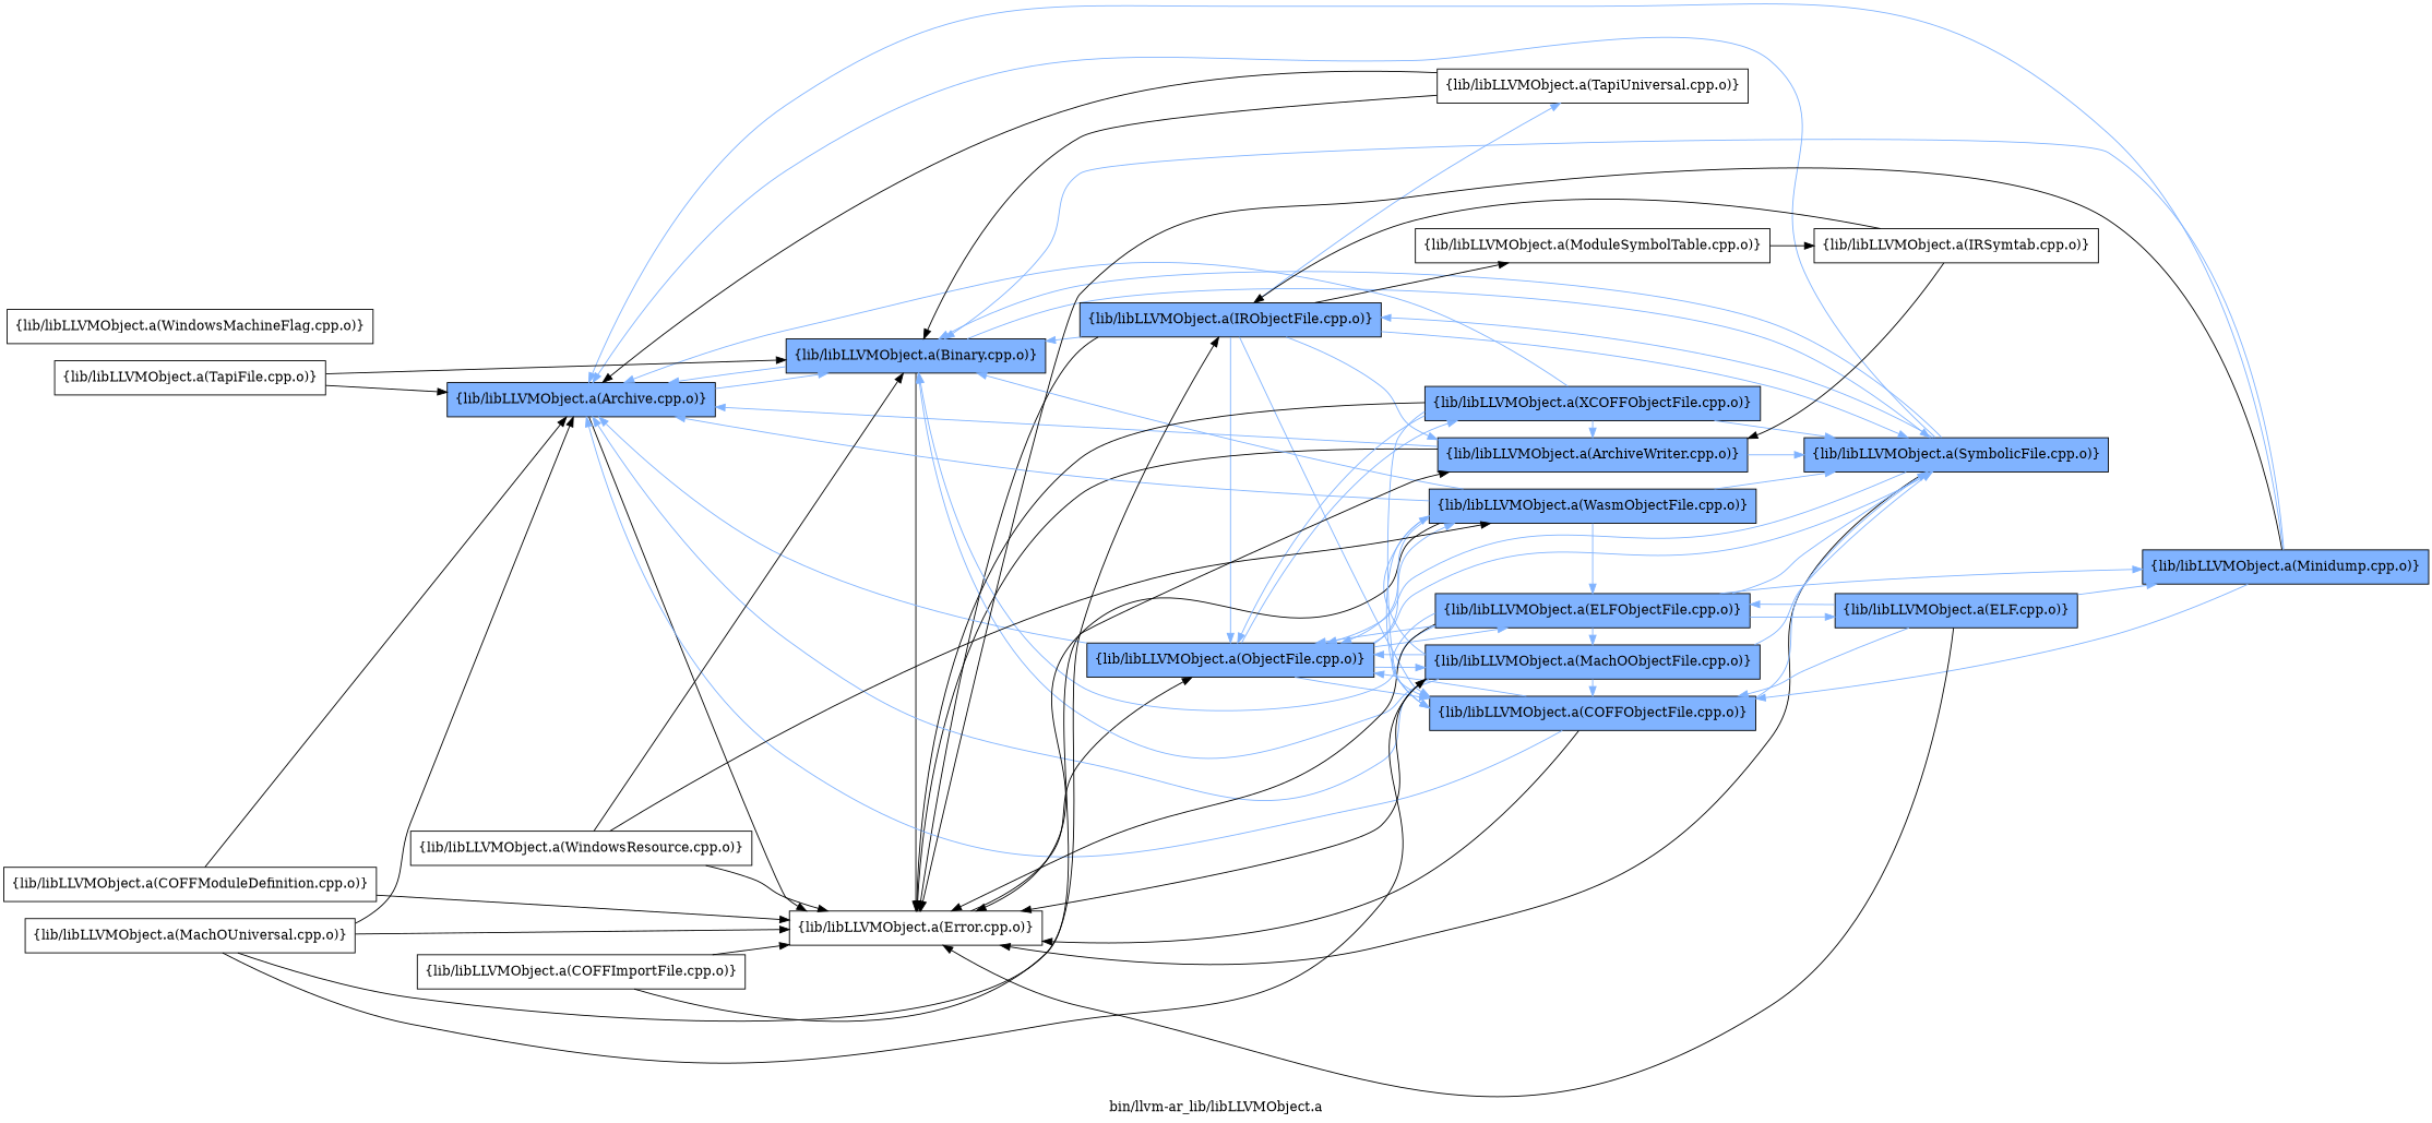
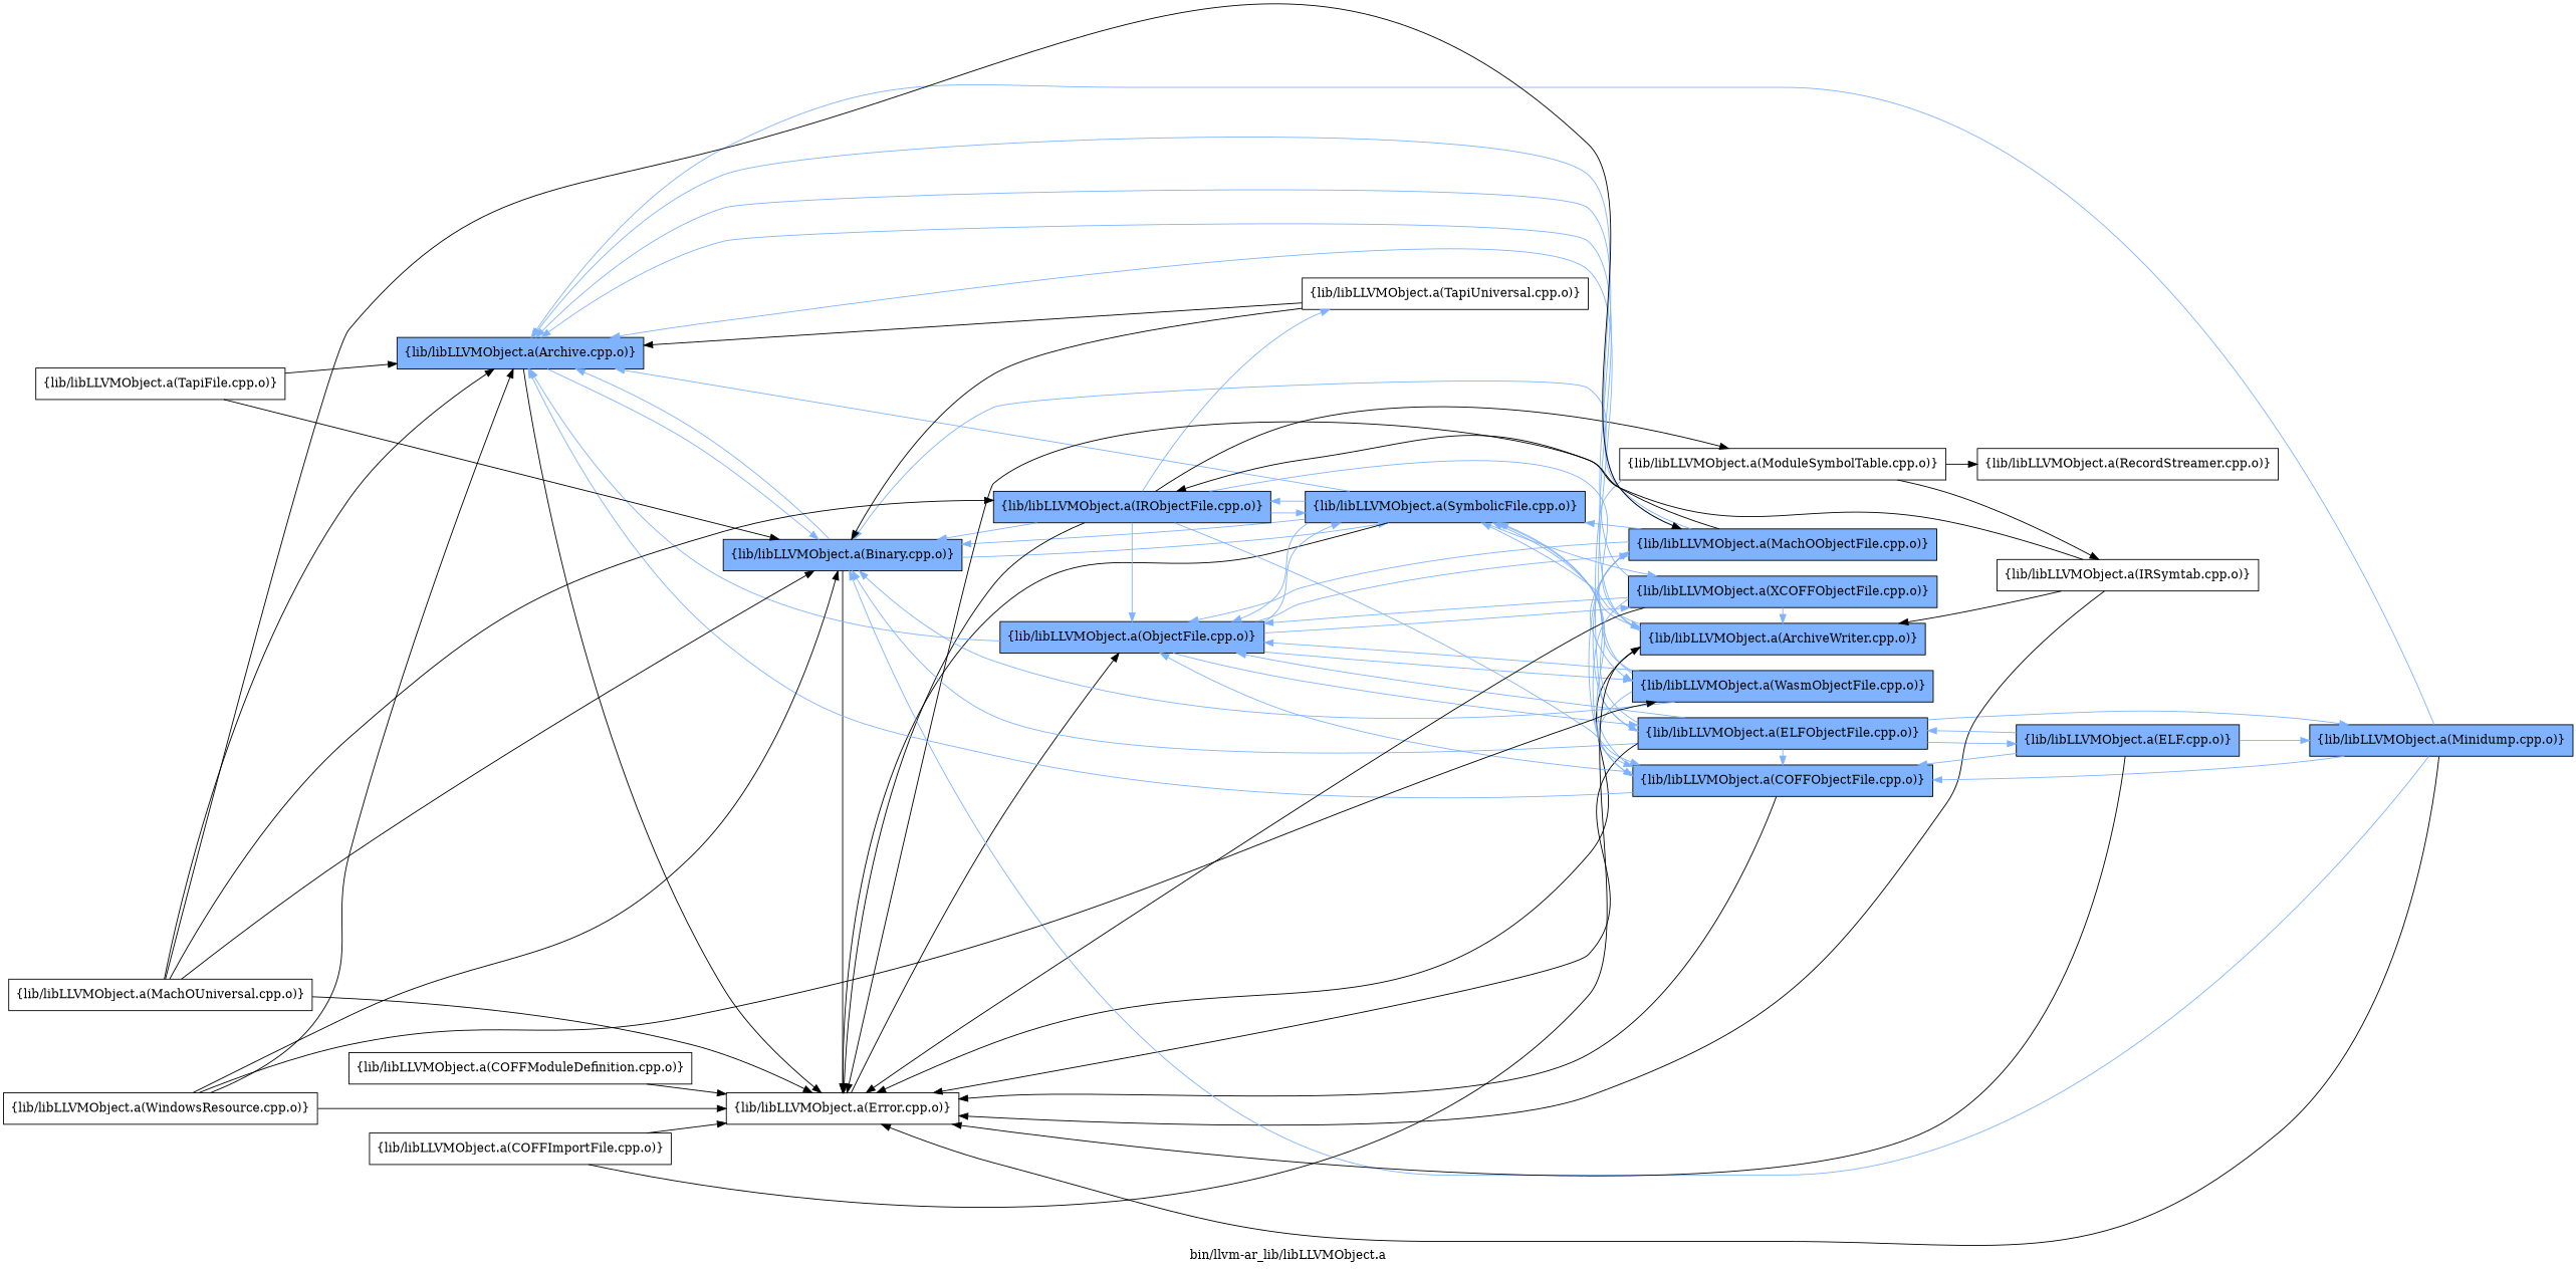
  digraph {
    label="bin/llvm-ar_lib/libLLVMObject.a"
    rankdir=LR
    node [fillcolor="0.600000 0.5 1" group=1 shape=box style=filled]
    edge [color="0.600000 0.5 1"]
    n1 [label="{lib/libLLVMObject.a(Archive.cpp.o)}"]
    n2 [label="{lib/libLLVMObject.a(Binary.cpp.o)}"]
    n3 [group=0 label="{lib/libLLVMObject.a(Error.cpp.o)}" fillcolor="" style=""]
    n4 [label="{lib/libLLVMObject.a(SymbolicFile.cpp.o)}"]
    n5 [label="{lib/libLLVMObject.a(IRObjectFile.cpp.o)}"]
    n6 [label="{lib/libLLVMObject.a(ObjectFile.cpp.o)}"]
    n7 [label="{lib/libLLVMObject.a(ArchiveWriter.cpp.o)}"]
    n8 [label="{lib/libLLVMObject.a(COFFObjectFile.cpp.o)}"]
    n9 [group=0 label="{lib/libLLVMObject.a(ModuleSymbolTable.cpp.o)}" fillcolor="" style=""]
    n10 [label="{lib/libLLVMObject.a(MachOObjectFile.cpp.o)}"]
    n11 [label="{lib/libLLVMObject.a(ELFObjectFile.cpp.o)}"]
    n12 [label="{lib/libLLVMObject.a(WasmObjectFile.cpp.o)}"]
    n13 [label="{lib/libLLVMObject.a(XCOFFObjectFile.cpp.o)}"]
    n14 [group=0 label="{lib/libLLVMObject.a(TapiUniversal.cpp.o)}" fillcolor="" style=""]
+   n15 [group=0 label="{lib/libLLVMObject.a(RecordStreamer.cpp.o)}" fillcolor="" style=""]
    n16 [group=0 label="{lib/libLLVMObject.a(IRSymtab.cpp.o)}" fillcolor="" style=""]
    n17 [label="{lib/libLLVMObject.a(Minidump.cpp.o)}"]
    n18 [label="{lib/libLLVMObject.a(ELF.cpp.o)}"]
    n19 [group=0 label="{lib/libLLVMObject.a(COFFImportFile.cpp.o)}" fillcolor="" style=""]
    n20 [group=0 label="{lib/libLLVMObject.a(COFFModuleDefinition.cpp.o)}" fillcolor="" style=""]
-   n21 [group=0 label="{lib/libLLVMObject.a(WindowsMachineFlag.cpp.o)}" fillcolor="" style=""]
    n22 [group=0 label="{lib/libLLVMObject.a(MachOUniversal.cpp.o)}" fillcolor="" style=""]
    n23 [group=0 label="{lib/libLLVMObject.a(TapiFile.cpp.o)}" fillcolor="" style=""]
    n24 [group=0 label="{lib/libLLVMObject.a(WindowsResource.cpp.o)}" fillcolor="" style=""]
    subgraph sub_1 {
      rank=same
      n1
    }
    subgraph sub_2 {
      rank=same
      n2
      n3
    }
    subgraph sub_3 {
      rank=same
      n4
    }
    subgraph sub_4 {
      rank=same
      n5
      n6
    }
    subgraph sub_5 {
      rank=same
      n7
      n8
      n9
      n10
      n11
      n12
      n13
    }
    n1 -> n2
    n1 -> n3 [color=""]
    n2 -> n1
    n2 -> n3 [color=""]
    n2 -> n4
    n3 -> n6 [color=""]
    n4 -> n1
    n4 -> n2
    n4 -> n3 [color=""]
    n4 -> n5
    n4 -> n6
    n5 -> n2
    n5 -> n3 [color=""]
    n5 -> n4
    n5 -> n6
    n5 -> n7
    n5 -> n8
    n5 -> n9 [color=""]
    n5 -> n14
    n6 -> n1
    n6 -> n4
-   n6 -> n8
    n6 -> n10
    n6 -> n11
    n6 -> n12
    n6 -> n13
    n7 -> n1
    n7 -> n3 [color=""]
    n7 -> n4
    n8 -> n1
    n8 -> n3 [color=""]
    n8 -> n4
    n8 -> n6
+   n9 -> n15 [color=""]
    n9 -> n16 [color=""]
    n10 -> n1
    n10 -> n2
    n10 -> n3 [color=""]
    n10 -> n4
    n10 -> n6
+   n10 -> n7
    n10 -> n8
    n10 -> n12
    n11 -> n2
    n11 -> n3 [color=""]
    n11 -> n4
    n11 -> n6
    n11 -> n8
    n11 -> n10
    n11 -> n17
    n11 -> n18
    n12 -> n1
    n12 -> n2
-   n12 -> n3 [color=""]
+   n16 -> n3 [color=""]
    n12 -> n4
    n12 -> n6
    n12 -> n8
-   n12 -> n11
+   n9 -> n11
    n13 -> n1
    n13 -> n3 [color=""]
-   n13 -> n4
+   n4 -> n13
    n13 -> n6
    n13 -> n7
    n13 -> n8
    n14 -> n1 [color=""]
    n14 -> n2 [color=""]
    n16 -> n5 [color=""]
    n16 -> n7 [color=""]
    n17 -> n1
    n17 -> n2
    n17 -> n3 [color=""]
    n17 -> n8
    n18 -> n3 [color=""]
    n18 -> n8
    n18 -> n11
    n18 -> n17
    n19 -> n3 [color=""]
    n19 -> n7 [color=""]
    n20 -> n3 [color=""]
    n22 -> n1 [color=""]
+   n22 -> n2 [color=""]
    n22 -> n3 [color=""]
    n22 -> n5 [color=""]
    n22 -> n10 [color=""]
    n23 -> n1 [color=""]
    n23 -> n2 [color=""]
-   n20 -> n1 [color=""]
+   n24 -> n1 [color=""]
    n24 -> n2 [color=""]
    n24 -> n3 [color=""]
    n24 -> n12 [color=""]
  }
